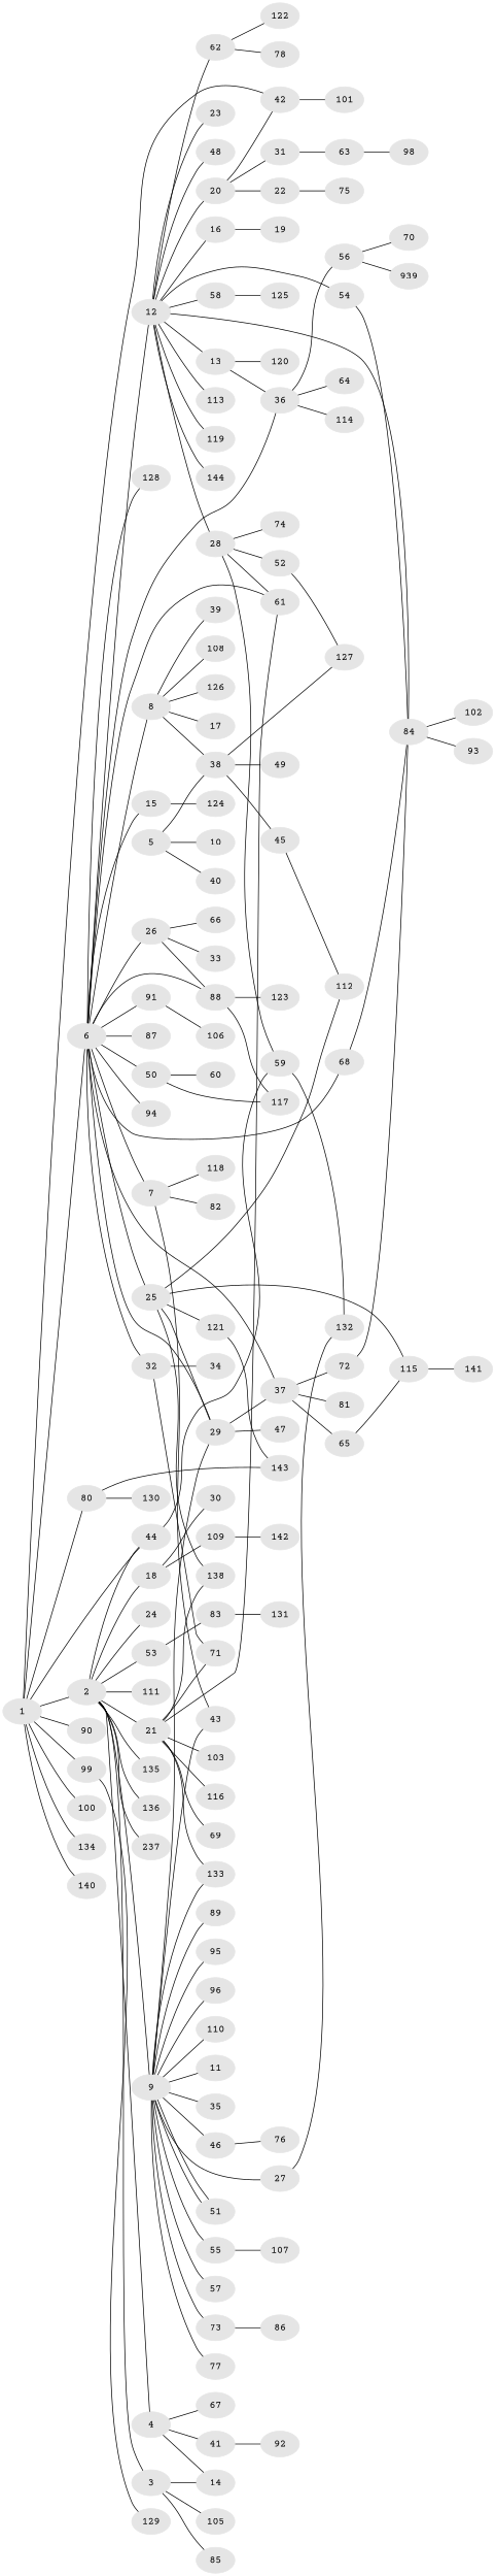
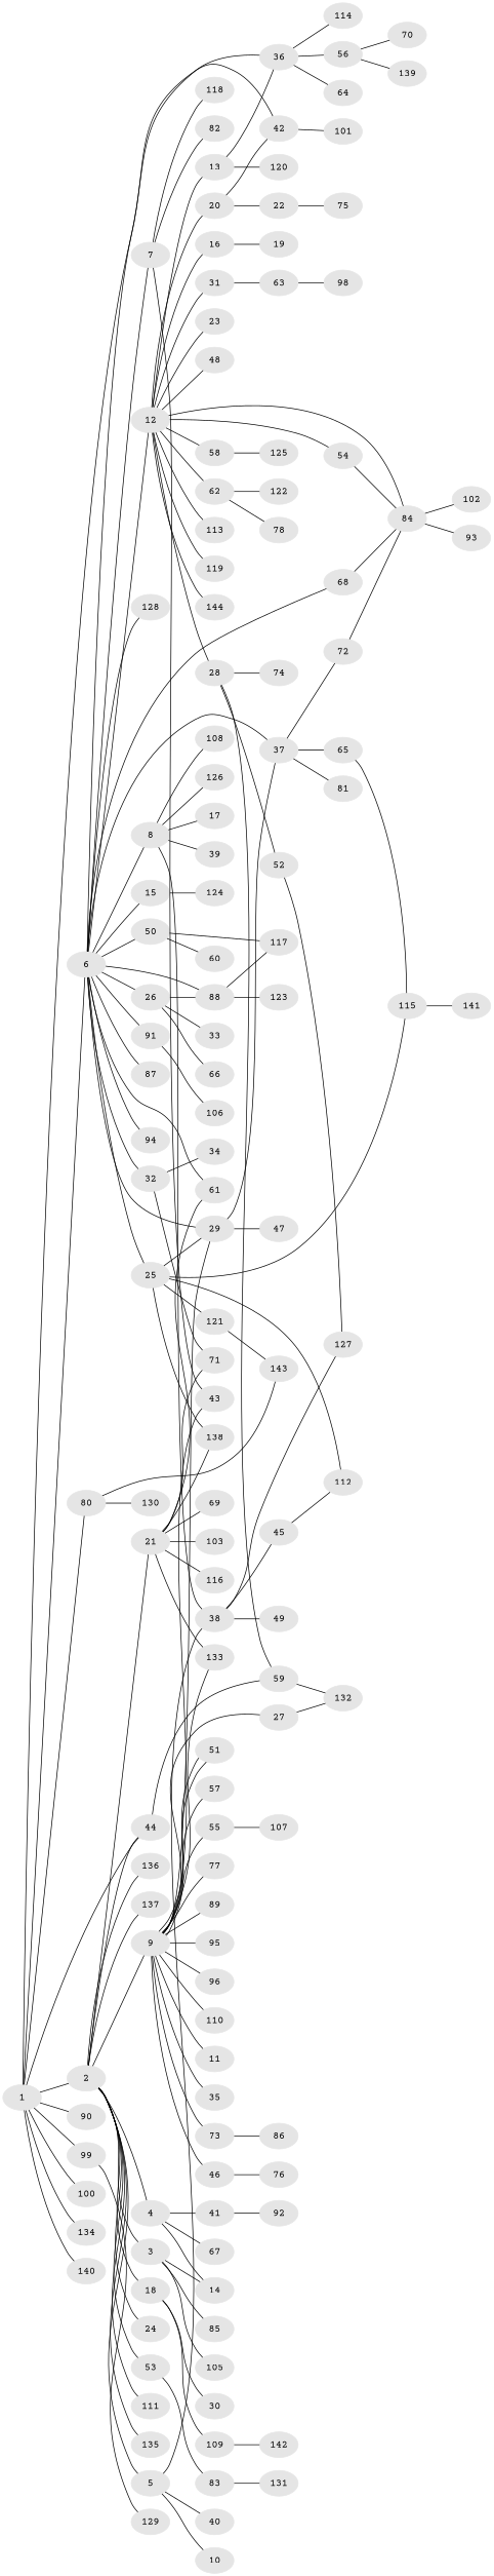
  graph {
    fontname="Courier Prime"
    rankdir=LR
    node [color=gray90 fontname="Courier Prime" style=filled]
    edge [fontname="Courier Prime"]
    1
    2
    6
    42
    44
    80
    90
    99
    100
    134
    140
    3
    4
    5
    9
    18
    21
    24
    53
    111
    135
    136
-   137 [label=237]
+   137
    7
    8
    12
    15
    25
    26
    29
    32
    36
    37
    50
    61
    68
    87
    88
    91
    94
    128
    101
    59
    130
    143
    129
    14
    85
    105
    41
    67
    10
    38
    40
    43
    11
    27
    35
    46
    51
    55
    57
    73
    77
    89
    95
    96
    110
    133
    30
    109
    69
    71
    103
    116
    138
    83
    92
    45
    49
    127
    82
    118
    17
    39
    108
    126
    13
    16
    20
    23
    28
    48
    54
    58
    62
    84
    113
    119
    144
    124
    112
    115
    121
    33
    66
    47
    34
    56
    64
    114
    65
    72
    81
    60
    117
    123
    106
    132
    76
    107
    86
    120
    19
    22
    31
    52
    74
    125
    78
    122
    93
    102
    142
    75
    63
    141
    98
    70
-   139 [label=939]
+   139
    131
    1 -- 2
    1 -- 6
    1 -- 42
    1 -- 44
    1 -- 80
    1 -- 90
    1 -- 99
    1 -- 100
    1 -- 134
    1 -- 140
    2 -- 44
    2 -- 3
    2 -- 4
+   2 -- 5
    2 -- 9
    2 -- 18
    2 -- 21
    2 -- 24
    2 -- 53
    2 -- 111
    2 -- 135
    2 -- 136
    2 -- 137
    6 -- 7
    6 -- 8
    6 -- 12
    6 -- 15
    6 -- 25
    6 -- 26
    6 -- 29
    6 -- 32
    6 -- 36
    6 -- 37
    6 -- 50
    6 -- 61
    6 -- 68
    6 -- 87
    6 -- 88
    6 -- 91
    6 -- 94
    6 -- 128
    42 -- 101
    44 -- 59
    80 -- 130
    80 -- 143
    99 -- 129
    3 -- 14
    3 -- 85
    3 -- 105
    4 -- 14
    4 -- 41
    4 -- 67
    5 -- 10
    5 -- 38
    5 -- 40
    9 -- 29
    9 -- 43
    9 -- 11
    9 -- 27
    9 -- 35
    9 -- 46
    9 -- 51
    9 -- 51
    9 -- 55
    9 -- 57
    9 -- 73
    9 -- 77
    9 -- 89
    9 -- 95
    9 -- 96
    9 -- 110
    9 -- 133
    18 -- 30
    18 -- 109
    21 -- 61
    21 -- 133
    21 -- 69
    21 -- 71
    21 -- 103
    21 -- 116
    21 -- 138
    53 -- 83
    7 -- 43
    7 -- 82
    7 -- 118
    8 -- 38
    8 -- 17
    8 -- 39
    8 -- 108
    8 -- 126
    12 -- 13
    12 -- 16
    12 -- 20
    12 -- 23
    12 -- 28
    12 -- 48
    12 -- 54
    12 -- 58
    12 -- 62
    12 -- 84
    12 -- 113
    12 -- 119
    12 -- 144
    15 -- 124
    25 -- 29
    25 -- 138
    25 -- 112
    25 -- 115
    25 -- 121
    26 -- 88
    26 -- 33
    26 -- 66
    29 -- 37
    29 -- 47
    32 -- 71
    32 -- 34
    36 -- 56
    36 -- 64
    36 -- 114
    37 -- 65
    37 -- 72
    37 -- 81
    50 -- 60
    50 -- 117
    68 -- 84
    88 -- 117
    88 -- 123
    91 -- 106
    59 -- 132
    41 -- 92
    38 -- 45
    38 -- 49
    38 -- 127
    27 -- 132
    46 -- 76
    55 -- 107
    73 -- 86
    109 -- 142
    83 -- 131
    45 -- 112
    13 -- 36
    13 -- 120
    16 -- 19
    20 -- 42
    20 -- 22
-   20 -- 31
-   28 -- 61
+   12 -- 31
    28 -- 59
    28 -- 52
    28 -- 74
    54 -- 84
    58 -- 125
    62 -- 78
    62 -- 122
    84 -- 93
    84 -- 102
    115 -- 141
    121 -- 143
    56 -- 70
    56 -- 139
    65 -- 115
    72 -- 84
    22 -- 75
    31 -- 63
    52 -- 127
    63 -- 98
  }
